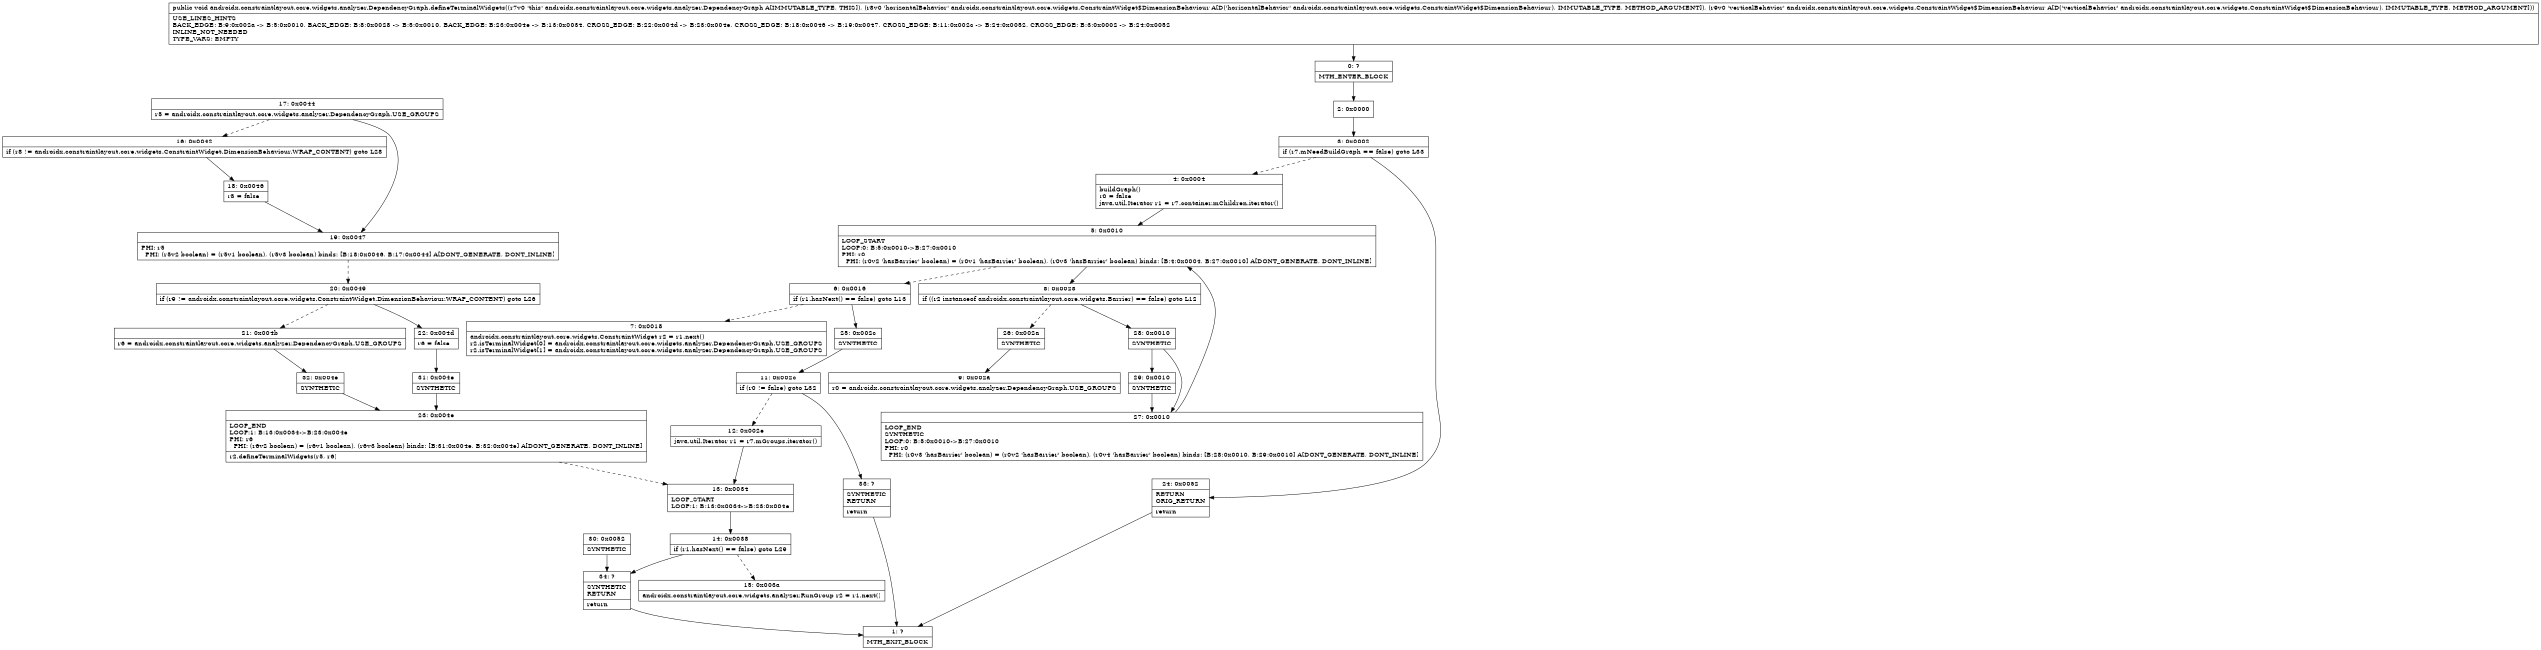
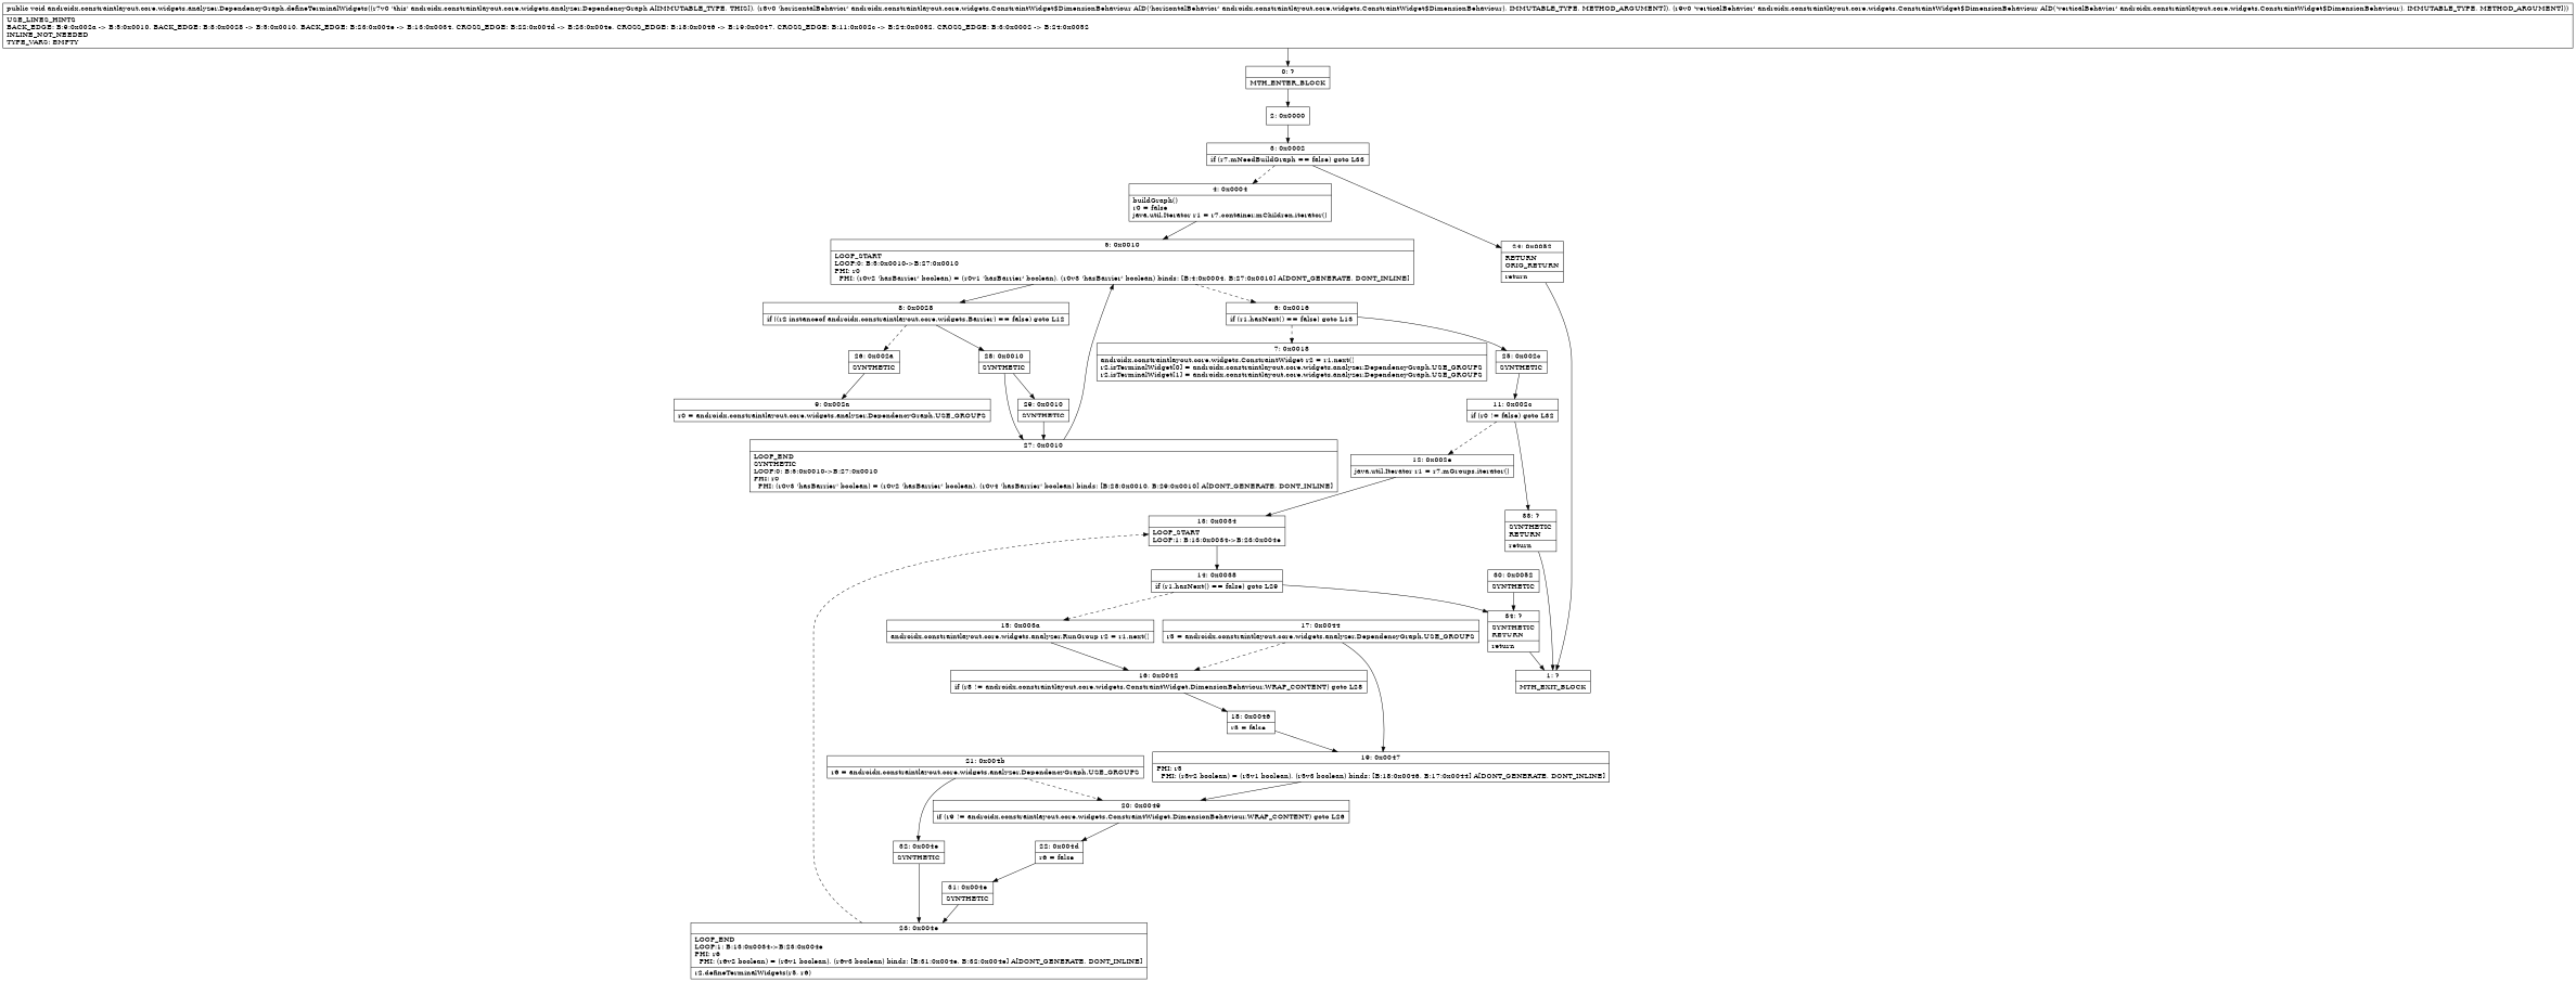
  digraph {
    node [shape=record]
    n1 [label="{0\:\ ?|MTH_ENTER_BLOCK\l}"]
    n2 [label="{2\:\ 0x0000}"]
    n3 [label="{3\:\ 0x0002|if (r7.mNeedBuildGraph == false) goto L33\l}"]
    n4 [label="{4\:\ 0x0004|buildGraph()\lr0 = false\ljava.util.Iterator r1 = r7.container.mChildren.iterator()\l}"]
    n5 [label="{24\:\ 0x0052|RETURN\lORIG_RETURN\l|return\l}"]
    n6 [label="{5\:\ 0x0010|LOOP_START\lLOOP:0: B:5:0x0010\-\>B:27:0x0010\lPHI: r0 \l  PHI: (r0v2 'hasBarrier' boolean) = (r0v1 'hasBarrier' boolean), (r0v3 'hasBarrier' boolean) binds: [B:4:0x0004, B:27:0x0010] A[DONT_GENERATE, DONT_INLINE]\l}"]
    n7 [label="{1\:\ ?|MTH_EXIT_BLOCK\l}"]
    n8 [label="{6\:\ 0x0016|if (r1.hasNext() == false) goto L13\l}"]
    n9 [label="{8\:\ 0x0028|if ((r2 instanceof androidx.constraintlayout.core.widgets.Barrier) == false) goto L12\l}"]
    n10 [label="{7\:\ 0x0018|androidx.constraintlayout.core.widgets.ConstraintWidget r2 = r1.next()\lr2.isTerminalWidget[0] = androidx.constraintlayout.core.widgets.analyzer.DependencyGraph.USE_GROUPS\lr2.isTerminalWidget[1] = androidx.constraintlayout.core.widgets.analyzer.DependencyGraph.USE_GROUPS\l}"]
    n11 [label="{25\:\ 0x002c|SYNTHETIC\l}"]
    n12 [label="{11\:\ 0x002c|if (r0 != false) goto L32\l}"]
    n13 [label="{26\:\ 0x002a|SYNTHETIC\l}"]
    n14 [label="{28\:\ 0x0010|SYNTHETIC\l}"]
    n15 [label="{9\:\ 0x002a|r0 = androidx.constraintlayout.core.widgets.analyzer.DependencyGraph.USE_GROUPS\l}"]
    n16 [label="{29\:\ 0x0010|SYNTHETIC\l}"]
    n17 [label="{27\:\ 0x0010|LOOP_END\lSYNTHETIC\lLOOP:0: B:5:0x0010\-\>B:27:0x0010\lPHI: r0 \l  PHI: (r0v3 'hasBarrier' boolean) = (r0v2 'hasBarrier' boolean), (r0v4 'hasBarrier' boolean) binds: [B:28:0x0010, B:29:0x0010] A[DONT_GENERATE, DONT_INLINE]\l}"]
    n18 [label="{12\:\ 0x002e|java.util.Iterator r1 = r7.mGroups.iterator()\l}"]
    n19 [label="{33\:\ ?|SYNTHETIC\lRETURN\l|return\l}"]
    n20 [label="{13\:\ 0x0034|LOOP_START\lLOOP:1: B:13:0x0034\-\>B:23:0x004e\l}"]
    n21 [label="{14\:\ 0x0038|if (r1.hasNext() == false) goto L29\l}"]
    n22 [label="{15\:\ 0x003a|androidx.constraintlayout.core.widgets.analyzer.RunGroup r2 = r1.next()\l}"]
    n23 [label="{34\:\ ?|SYNTHETIC\lRETURN\l|return\l}"]
    n24 [label="{16\:\ 0x0042|if (r8 != androidx.constraintlayout.core.widgets.ConstraintWidget.DimensionBehaviour.WRAP_CONTENT) goto L28\l}"]
    n25 [label="{30\:\ 0x0052|SYNTHETIC\l}"]
    n26 [label="{18\:\ 0x0046|r5 = false\l}"]
    n27 [label="{17\:\ 0x0044|r5 = androidx.constraintlayout.core.widgets.analyzer.DependencyGraph.USE_GROUPS\l}"]
    n28 [label="{19\:\ 0x0047|PHI: r5 \l  PHI: (r5v2 boolean) = (r5v1 boolean), (r5v3 boolean) binds: [B:18:0x0046, B:17:0x0044] A[DONT_GENERATE, DONT_INLINE]\l}"]
    n29 [label="{20\:\ 0x0049|if (r9 != androidx.constraintlayout.core.widgets.ConstraintWidget.DimensionBehaviour.WRAP_CONTENT) goto L26\l}"]
    n30 [label="{21\:\ 0x004b|r6 = androidx.constraintlayout.core.widgets.analyzer.DependencyGraph.USE_GROUPS\l}"]
    n31 [label="{22\:\ 0x004d|r6 = false\l}"]
    n32 [label="{32\:\ 0x004e|SYNTHETIC\l}"]
    n33 [label="{31\:\ 0x004e|SYNTHETIC\l}"]
    n34 [label="{23\:\ 0x004e|LOOP_END\lLOOP:1: B:13:0x0034\-\>B:23:0x004e\lPHI: r6 \l  PHI: (r6v2 boolean) = (r6v1 boolean), (r6v3 boolean) binds: [B:31:0x004e, B:32:0x004e] A[DONT_GENERATE, DONT_INLINE]\l|r2.defineTerminalWidgets(r5, r6)\l}"]
    n35 [label="{public void androidx.constraintlayout.core.widgets.analyzer.DependencyGraph.defineTerminalWidgets((r7v0 'this' androidx.constraintlayout.core.widgets.analyzer.DependencyGraph A[IMMUTABLE_TYPE, THIS]), (r8v0 'horizontalBehavior' androidx.constraintlayout.core.widgets.ConstraintWidget$DimensionBehaviour A[D('horizontalBehavior' androidx.constraintlayout.core.widgets.ConstraintWidget$DimensionBehaviour), IMMUTABLE_TYPE, METHOD_ARGUMENT]), (r9v0 'verticalBehavior' androidx.constraintlayout.core.widgets.ConstraintWidget$DimensionBehaviour A[D('verticalBehavior' androidx.constraintlayout.core.widgets.ConstraintWidget$DimensionBehaviour), IMMUTABLE_TYPE, METHOD_ARGUMENT]))  | USE_LINES_HINTS\lBACK_EDGE: B:9:0x002a \-\> B:5:0x0010, BACK_EDGE: B:8:0x0028 \-\> B:5:0x0010, BACK_EDGE: B:23:0x004e \-\> B:13:0x0034, CROSS_EDGE: B:22:0x004d \-\> B:23:0x004e, CROSS_EDGE: B:18:0x0046 \-\> B:19:0x0047, CROSS_EDGE: B:11:0x002c \-\> B:24:0x0052, CROSS_EDGE: B:3:0x0002 \-\> B:24:0x0052\lINLINE_NOT_NEEDED\lTYPE_VARS: EMPTY\l}"]
    n1 -> n2
    n2 -> n3
    n3 -> n4 [style=dashed]
    n3 -> n5
    n4 -> n6
    n5 -> n7
    n6 -> n8 [style=dashed]
    n6 -> n9
    n8 -> n10 [style=dashed]
    n8 -> n11
    n9 -> n13 [style=dashed]
    n9 -> n14
    n11 -> n12
    n12 -> n18 [style=dashed]
    n12 -> n19
    n13 -> n15
    n14 -> n16
    n14 -> n17
    n16 -> n17
    n17 -> n6
    n18 -> n20
    n19 -> n7
    n20 -> n21
    n21 -> n22 [style=dashed]
    n21 -> n23
+   n22 -> n24
    n23 -> n7
    n24 -> n26
    n25 -> n23
    n26 -> n28
    n27 -> n24 [style=dashed]
    n27 -> n28
-   n28 -> n29 [style=dashed]
-   n29 -> n30 [style=dashed]
+   n28 -> n29
+   n30 -> n29 [style=dashed]
    n29 -> n31
    n30 -> n32
    n31 -> n33
    n32 -> n34
    n33 -> n34
    n34 -> n20 [style=dashed]
    n35 -> n1
  }
